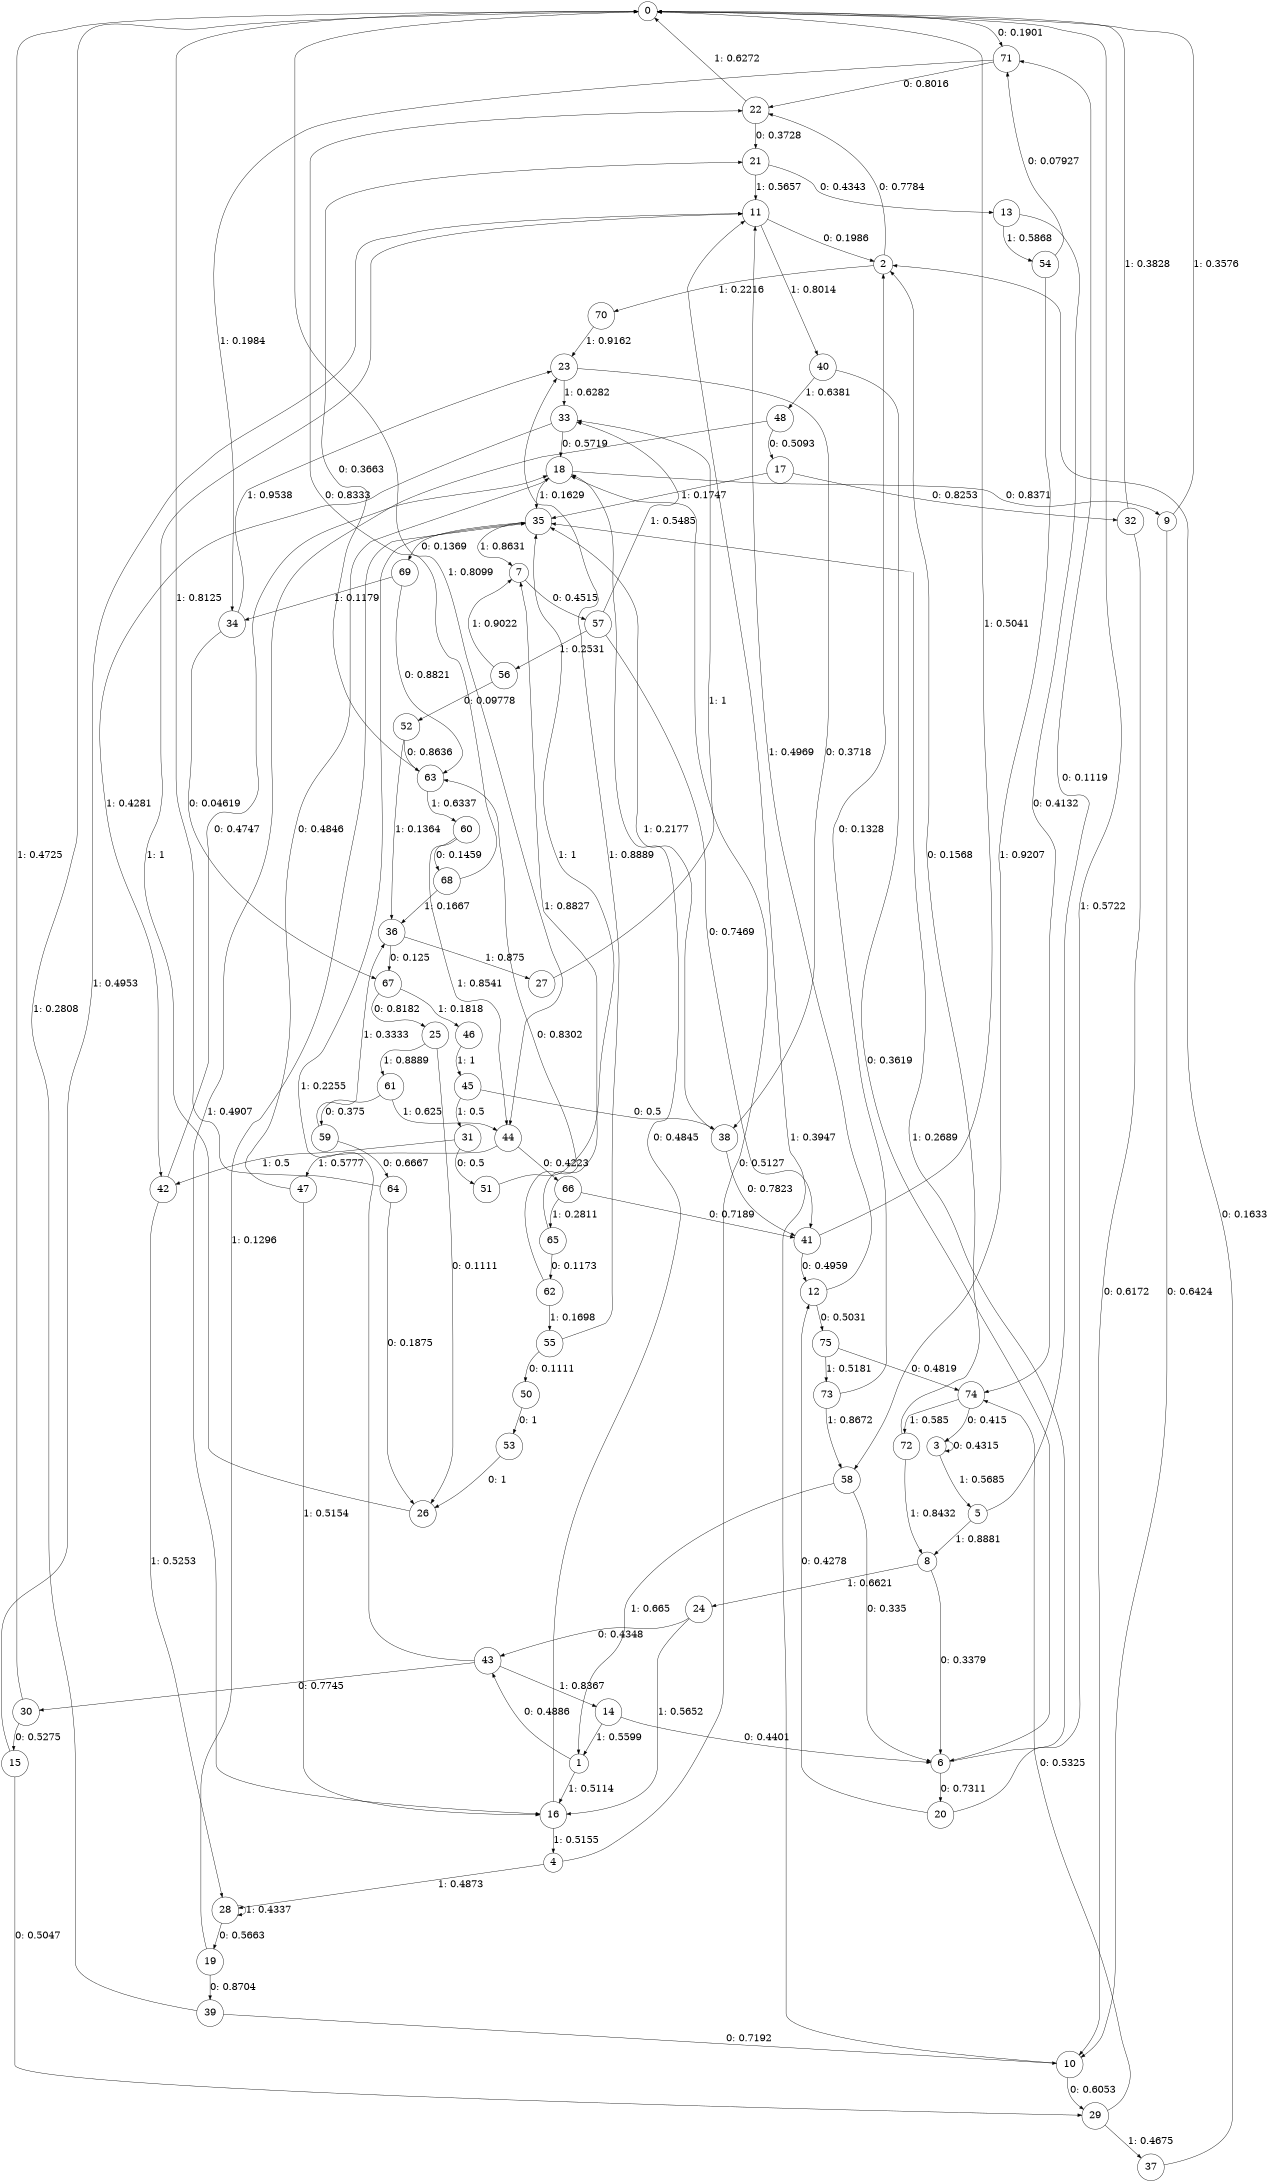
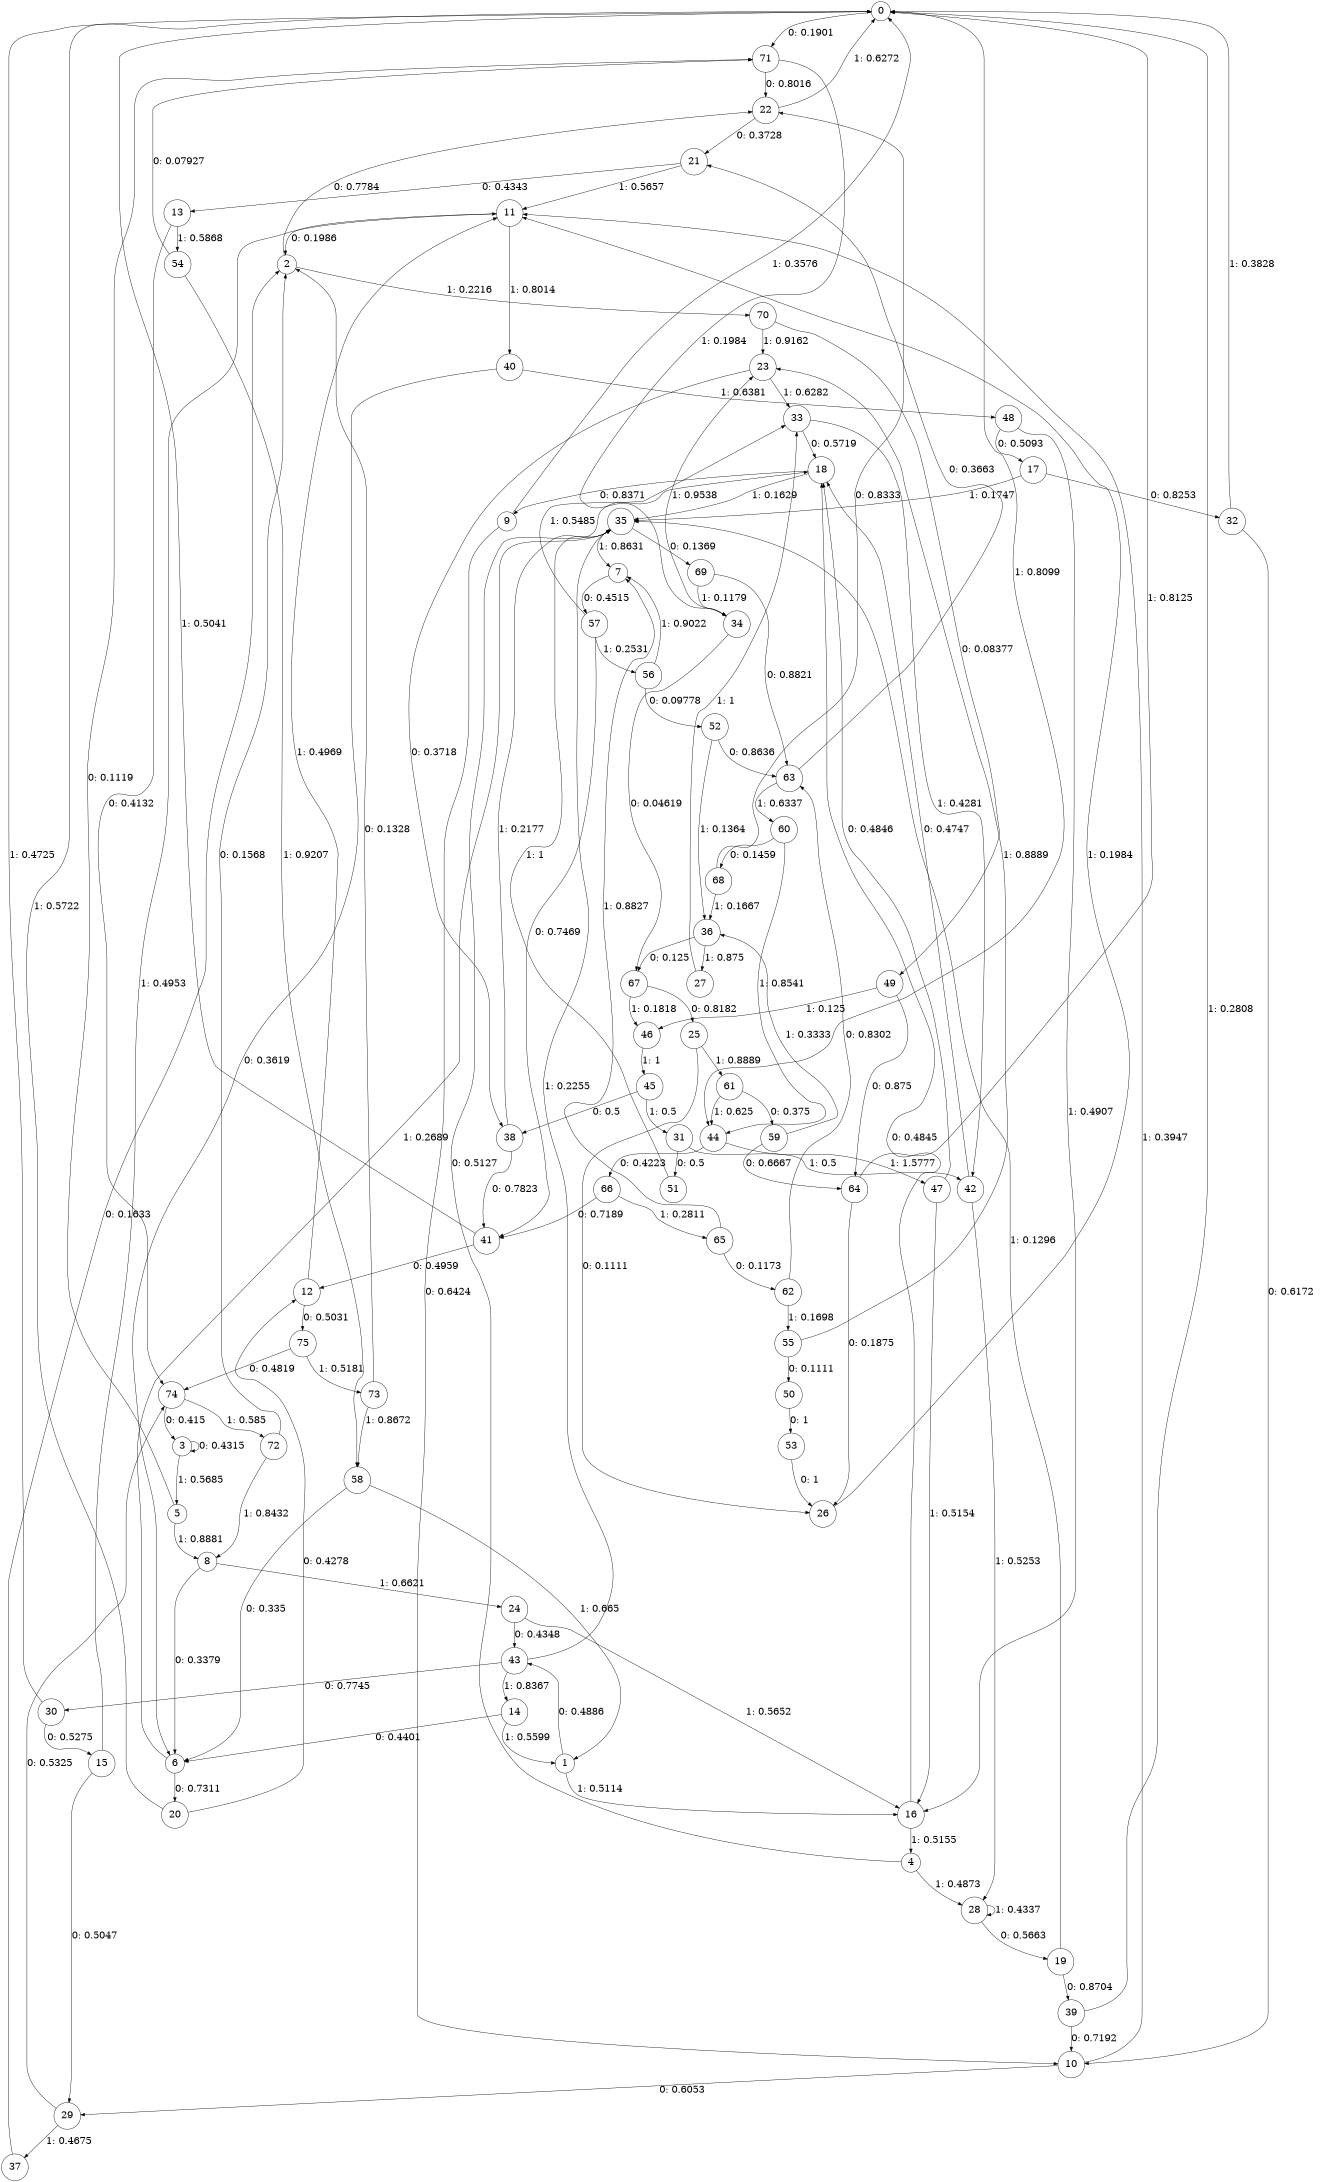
  digraph {
    node [fontsize=24 shape=circle]
    edge [fontsize=24]
    0
    71
    44
    22
    34
    66
    47
    21
    23
    67
    41
    65
    16
    18
    1
    43
    35
    30
    14
    4
    7
    69
    15
    28
    9
    2
    70
+   49
    11
    13
    33
    38
    46
    64
    3
    5
    8
    6
    24
    19
    10
    39
    20
    12
    75
    57
    63
    56
    42
    52
    29
    74
    37
    40
    72
    48
    17
    73
    58
    54
    32
    25
    26
    61
    59
    36
    27
    31
    51
    45
    60
    62
    50
    53
    68
    55
    0 -> 71 [label="0: 0.1901   "]
    0 -> 44 [label="1: 0.8099   "]
    71 -> 22 [label="0: 0.8016   "]
    71 -> 34 [label="1: 0.1984   "]
    44 -> 66 [label="0: 0.4223   "]
-   44 -> 47 [label="1: 0.5777   "]
+   44 -> 47 [label="1: 1.5777   "]
    22 -> 0 [label="1: 0.6272   "]
    22 -> 21 [label="0: 0.3728   "]
    34 -> 23 [label="1: 0.9538   "]
    34 -> 67 [label="0: 0.04619  "]
    66 -> 41 [label="0: 0.7189   "]
    66 -> 65 [label="1: 0.2811   "]
    47 -> 16 [label="1: 0.5154   "]
    47 -> 18 [label="0: 0.4846   "]
    21 -> 11 [label="1: 0.5657   "]
    21 -> 13 [label="0: 0.4343   "]
    23 -> 33 [label="1: 0.6282   "]
    23 -> 38 [label="0: 0.3718   "]
    67 -> 46 [label="1: 0.1818   "]
    67 -> 25 [label="0: 0.8182   "]
    41 -> 0 [label="1: 0.5041   "]
    41 -> 12 [label="0: 0.4959   "]
    65 -> 7 [label="1: 0.8827   "]
    65 -> 62 [label="0: 0.1173   "]
    16 -> 18 [label="0: 0.4845   "]
    16 -> 4 [label="1: 0.5155   "]
    18 -> 35 [label="1: 0.1629   "]
    18 -> 9 [label="0: 0.8371   "]
    1 -> 16 [label="1: 0.5114   "]
    1 -> 43 [label="0: 0.4886   "]
    43 -> 35 [label="1: 0.2255   "]
    43 -> 30 [label="0: 0.7745   "]
    43 -> 14 [label="1: 0.8367   "]
    35 -> 7 [label="1: 0.8631   "]
    35 -> 69 [label="0: 0.1369   "]
    30 -> 0 [label="1: 0.4725   "]
    30 -> 15 [label="0: 0.5275   "]
    14 -> 1 [label="1: 0.5599   "]
    14 -> 6 [label="0: 0.4401   "]
    4 -> 18 [label="0: 0.5127   "]
    4 -> 28 [label="1: 0.4873   "]
    7 -> 57 [label="0: 0.4515   "]
    69 -> 34 [label="1: 0.1179   "]
    69 -> 63 [label="0: 0.8821   "]
    15 -> 11 [label="1: 0.4953   "]
    15 -> 29 [label="0: 0.5047   "]
    28 -> 28 [label="1: 0.4337   "]
    28 -> 19 [label="0: 0.5663   "]
    9 -> 0 [label="1: 0.3576   "]
    9 -> 10 [label="0: 0.6424   "]
    2 -> 22 [label="0: 0.7784   "]
    2 -> 70 [label="1: 0.2216   "]
    70 -> 23 [label="1: 0.9162   "]
+   70 -> 49 [label="0: 0.08377  "]
+   49 -> 46 [label="1: 0.125    "]
+   49 -> 64 [label="0: 0.875    "]
    11 -> 2 [label="0: 0.1986   "]
    11 -> 40 [label="1: 0.8014   "]
    13 -> 74 [label="0: 0.4132   "]
    13 -> 54 [label="1: 0.5868   "]
    33 -> 18 [label="0: 0.5719   "]
    33 -> 42 [label="1: 0.4281   "]
    38 -> 41 [label="0: 0.7823   "]
    38 -> 35 [label="1: 0.2177   "]
    46 -> 45 [label="1: 1        "]
    64 -> 0 [label="1: 0.8125   "]
    64 -> 26 [label="0: 0.1875   "]
    3 -> 3 [label="0: 0.4315   "]
    3 -> 5 [label="1: 0.5685   "]
    5 -> 71 [label="0: 0.1119   "]
    5 -> 8 [label="1: 0.8881   "]
    8 -> 6 [label="0: 0.3379   "]
    8 -> 24 [label="1: 0.6621   "]
    6 -> 35 [label="1: 0.2689   "]
    6 -> 20 [label="0: 0.7311   "]
    24 -> 16 [label="1: 0.5652   "]
    24 -> 43 [label="0: 0.4348   "]
    19 -> 35 [label="1: 0.1296   "]
    19 -> 39 [label="0: 0.8704   "]
    10 -> 11 [label="1: 0.3947   "]
    10 -> 29 [label="0: 0.6053   "]
    39 -> 0 [label="1: 0.2808   "]
    39 -> 10 [label="0: 0.7192   "]
    20 -> 0 [label="1: 0.5722   "]
    20 -> 12 [label="0: 0.4278   "]
    12 -> 11 [label="1: 0.4969   "]
    12 -> 75 [label="0: 0.5031   "]
    75 -> 74 [label="0: 0.4819   "]
    75 -> 73 [label="1: 0.5181   "]
    57 -> 41 [label="0: 0.7469   "]
    57 -> 33 [label="1: 0.5485   "]
    57 -> 56 [label="1: 0.2531   "]
    63 -> 21 [label="0: 0.3663   "]
    63 -> 60 [label="1: 0.6337   "]
    56 -> 7 [label="1: 0.9022   "]
    56 -> 52 [label="0: 0.09778  "]
    42 -> 18 [label="0: 0.4747   "]
    42 -> 28 [label="1: 0.5253   "]
    52 -> 63 [label="0: 0.8636   "]
    52 -> 36 [label="1: 0.1364   "]
    29 -> 74 [label="0: 0.5325   "]
    29 -> 37 [label="1: 0.4675   "]
    74 -> 3 [label="0: 0.415    "]
    74 -> 72 [label="1: 0.585    "]
    37 -> 2 [label="0: 0.1633   "]
    40 -> 6 [label="0: 0.3619   "]
    40 -> 48 [label="1: 0.6381   "]
    72 -> 2 [label="0: 0.1568   "]
    72 -> 8 [label="1: 0.8432   "]
    48 -> 16 [label="1: 0.4907   "]
    48 -> 17 [label="0: 0.5093   "]
    17 -> 35 [label="1: 0.1747   "]
    17 -> 32 [label="0: 0.8253   "]
    73 -> 2 [label="0: 0.1328   "]
    73 -> 58 [label="1: 0.8672   "]
    58 -> 1 [label="1: 0.665    "]
    58 -> 6 [label="0: 0.335    "]
    54 -> 71 [label="0: 0.07927  "]
    54 -> 58 [label="1: 0.9207   "]
    32 -> 0 [label="1: 0.3828   "]
    32 -> 10 [label="0: 0.6172   "]
    25 -> 26 [label="0: 0.1111   "]
    25 -> 61 [label="1: 0.8889   "]
-   26 -> 11 [label="1: 1        "]
+   26 -> 11 [label="1: 0.1984   "]
    61 -> 44 [label="1: 0.625    "]
    61 -> 59 [label="0: 0.375    "]
    59 -> 64 [label="0: 0.6667   "]
    59 -> 36 [label="1: 0.3333   "]
    36 -> 67 [label="0: 0.125    "]
    36 -> 27 [label="1: 0.875    "]
    27 -> 33 [label="1: 1        "]
    31 -> 42 [label="1: 0.5      "]
    31 -> 51 [label="0: 0.5      "]
    51 -> 35 [label="1: 1        "]
    45 -> 38 [label="0: 0.5      "]
    45 -> 31 [label="1: 0.5      "]
    60 -> 44 [label="1: 0.8541   "]
    60 -> 68 [label="0: 0.1459   "]
    62 -> 63 [label="0: 0.8302   "]
    62 -> 55 [label="1: 0.1698   "]
    50 -> 53 [label="0: 1        "]
    53 -> 26 [label="0: 1        "]
    68 -> 22 [label="0: 0.8333   "]
    68 -> 36 [label="1: 0.1667   "]
    55 -> 23 [label="1: 0.8889   "]
    55 -> 50 [label="0: 0.1111   "]
  }
